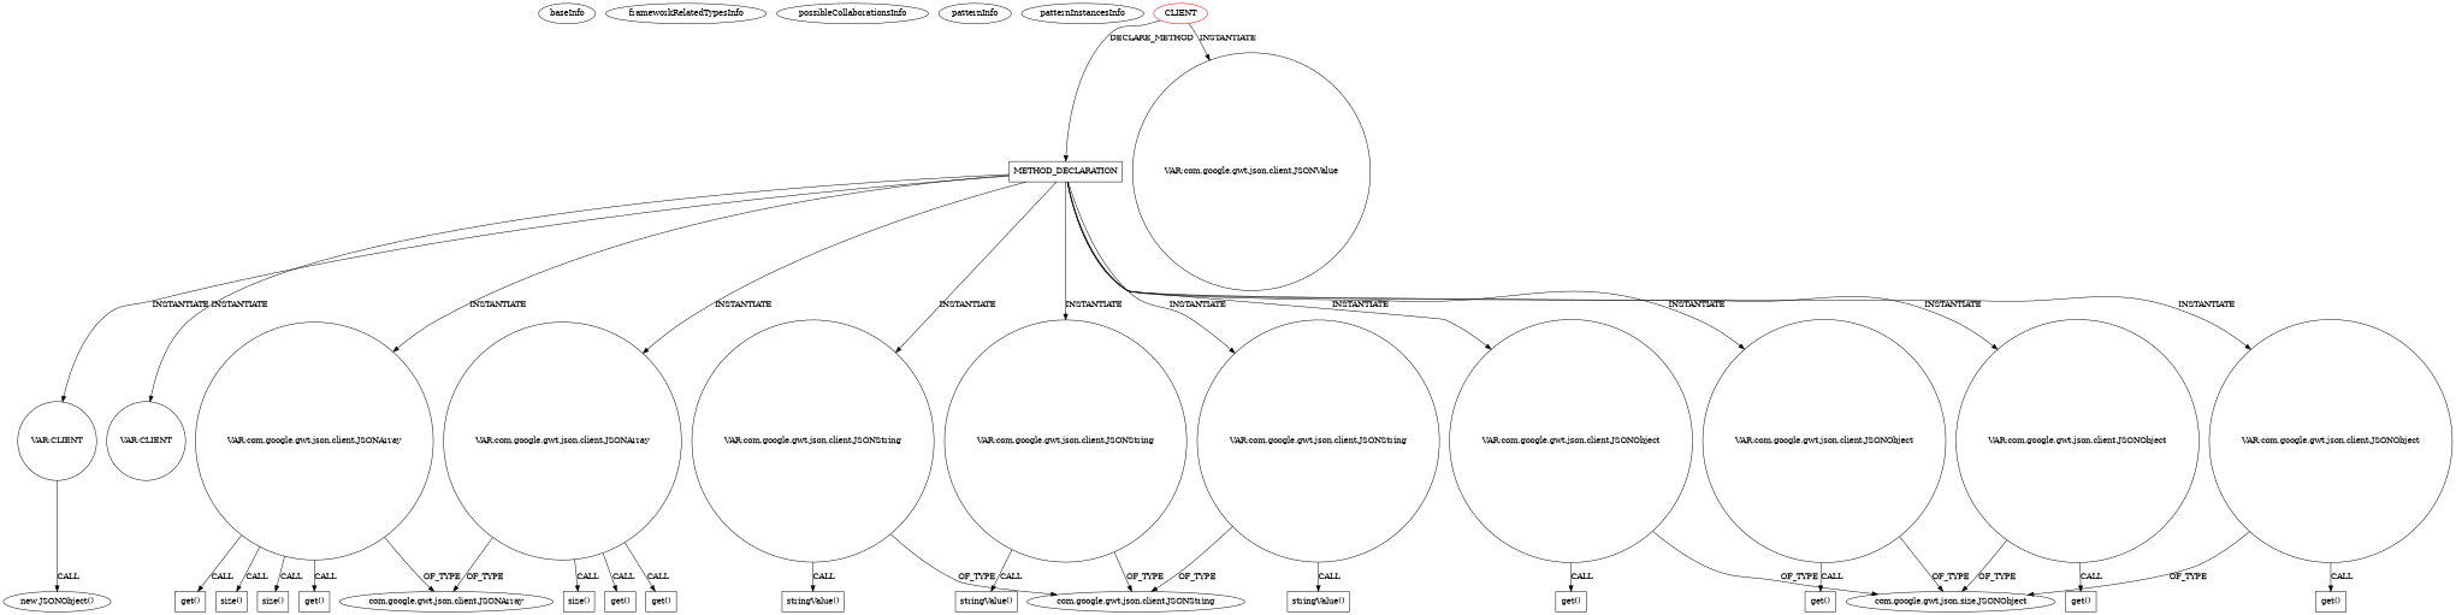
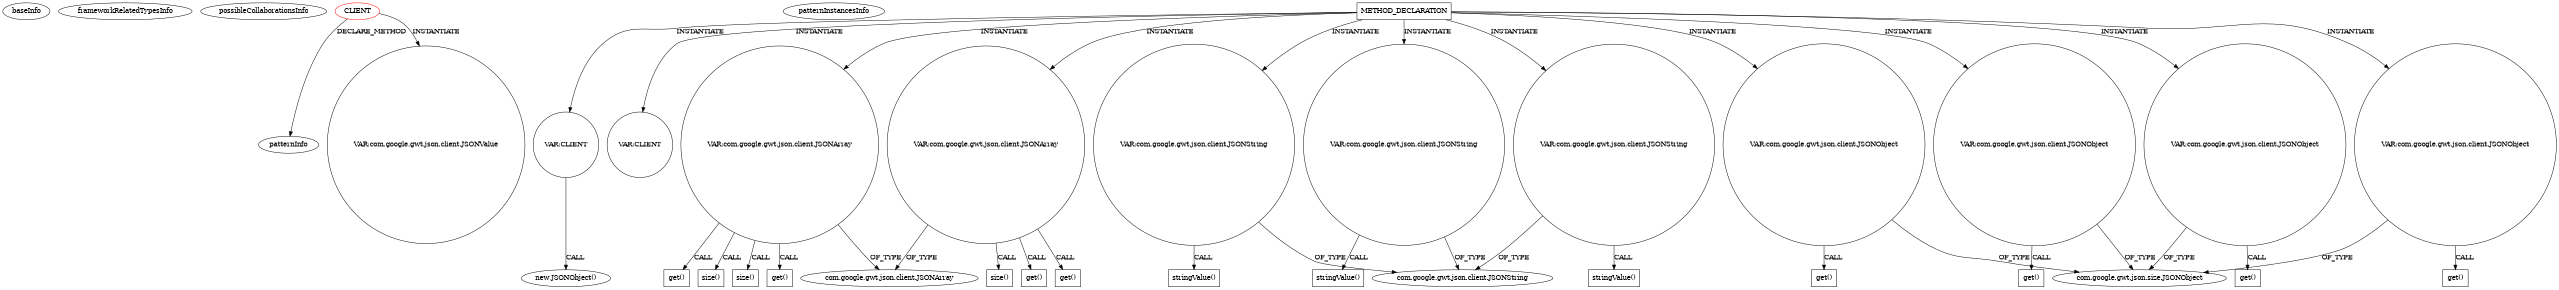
  digraph {
    node [isFrameworkType=false vertexType=INSIDE_CALL shape=box]
    baseInfo [category=pattern graphId=1268 isAnonymous=false possibleRelation=false isFrameworkType="" vertexType="" shape=""]
    frameworkRelatedTypesInfo [isFrameworkType="" vertexType="" shape=""]
    possibleCollaborationsInfo [isFrameworkType="" vertexType="" shape=""]
    patternInfo [frequency=2.0 patternRootClient=0 isFrameworkType="" vertexType="" shape=""]
    patternInstancesInfo [0="daonb-obudget~/daonb-obudget/obudget-master/src/client/src/org/obudget/client/Application.java~Application~1154" 1="daonb-obudget~/daonb-obudget/obudget-master/src/client/src/org/obudget/client/BudgetSuggestionOracle.java~BudgetSuggestionOracle~1160" isFrameworkType="" vertexType="" shape=""]
    n6 [label="new JSONObject()" vertexType=CONSTRUCTOR_CALL shape=""]
    n7 [label="VAR:CLIENT" shape=circle vertexType=VARIABLE_EXPRESION]
    n8 [label=METHOD_DECLARATION vertexType=CLIENT_METHOD_DECLARATION]
    n9 [label="VAR:CLIENT" shape=circle vertexType=VARIABLE_EXPRESION]
    n10 [label="VAR:com.google.gwt.json.client.JSONArray" shape=circle vertexType=VARIABLE_EXPRESION]
    n11 [label="VAR:com.google.gwt.json.client.JSONArray" shape=circle vertexType=VARIABLE_EXPRESION]
    n12 [label="VAR:com.google.gwt.json.client.JSONString" shape=circle vertexType=VARIABLE_EXPRESION]
    n13 [label="VAR:com.google.gwt.json.client.JSONString" shape=circle vertexType=VARIABLE_EXPRESION]
    n14 [label="VAR:com.google.gwt.json.client.JSONString" shape=circle vertexType=VARIABLE_EXPRESION]
    n15 [label="VAR:com.google.gwt.json.client.JSONObject" shape=circle vertexType=VARIABLE_EXPRESION]
    n16 [label="VAR:com.google.gwt.json.client.JSONObject" shape=circle vertexType=VARIABLE_EXPRESION]
    n17 [label="VAR:com.google.gwt.json.client.JSONObject" shape=circle vertexType=VARIABLE_EXPRESION]
    n18 [label="VAR:com.google.gwt.json.client.JSONObject" shape=circle vertexType=VARIABLE_EXPRESION]
    n19 [label="size()"]
    n20 [label="size()"]
    n21 [label="com.google.gwt.json.client.JSONArray" vertexType=FRAMEWORK_CLASS_TYPE shape=""]
    n22 [label="get()"]
    n23 [label="get()"]
    n24 [label="size()"]
    n25 [label="get()"]
    n26 [label="get()"]
    n27 [label="stringValue()"]
    n28 [label="com.google.gwt.json.client.JSONString" vertexType=FRAMEWORK_CLASS_TYPE shape=""]
    n29 [label="stringValue()"]
    n30 [label="stringValue()"]
    n31 [label="get()"]
    n32 [label="com.google.gwt.json.size.JSONObject" vertexType=FRAMEWORK_CLASS_TYPE shape=""]
    n33 [label="get()"]
    n34 [label="get()"]
    n35 [label="get()"]
    n36 [label="VAR:com.google.gwt.json.client.JSONValue" shape=circle vertexType=VARIABLE_EXPRESION]
    n37 [color=red label=CLIENT vertexType=ROOT_CLIENT_CLASS_DECLARATION shape=""]
    n7 -> n6 [label=CALL]
    n8 -> n7 [label=INSTANTIATE]
    n8 -> n9 [label=INSTANTIATE]
    n8 -> n10 [label=INSTANTIATE]
    n8 -> n11 [label=INSTANTIATE]
    n8 -> n12 [label=INSTANTIATE]
    n8 -> n13 [label=INSTANTIATE]
    n8 -> n14 [label=INSTANTIATE]
    n8 -> n15 [label=INSTANTIATE]
    n8 -> n16 [label=INSTANTIATE]
    n8 -> n17 [label=INSTANTIATE]
    n8 -> n18 [label=INSTANTIATE]
    n10 -> n19 [label=CALL]
    n10 -> n20 [label=CALL]
    n10 -> n21 [label=OF_TYPE]
    n10 -> n22 [label=CALL]
    n10 -> n23 [label=CALL]
    n11 -> n21 [label=OF_TYPE]
    n11 -> n24 [label=CALL]
    n11 -> n25 [label=CALL]
    n11 -> n26 [label=CALL]
    n12 -> n27 [label=CALL]
    n12 -> n28 [label=OF_TYPE]
    n13 -> n28 [label=OF_TYPE]
    n13 -> n29 [label=CALL]
    n14 -> n28 [label=OF_TYPE]
    n14 -> n30 [label=CALL]
    n15 -> n31 [label=CALL]
    n15 -> n32 [label=OF_TYPE]
    n16 -> n32 [label=OF_TYPE]
    n16 -> n33 [label=CALL]
    n17 -> n32 [label=OF_TYPE]
    n17 -> n34 [label=CALL]
    n18 -> n32 [label=OF_TYPE]
    n18 -> n35 [label=CALL]
-   n37 -> n8 [label=DECLARE_METHOD]
+   n37 -> patternInfo [label=DECLARE_METHOD]
    n37 -> n36 [label=INSTANTIATE]
  }
